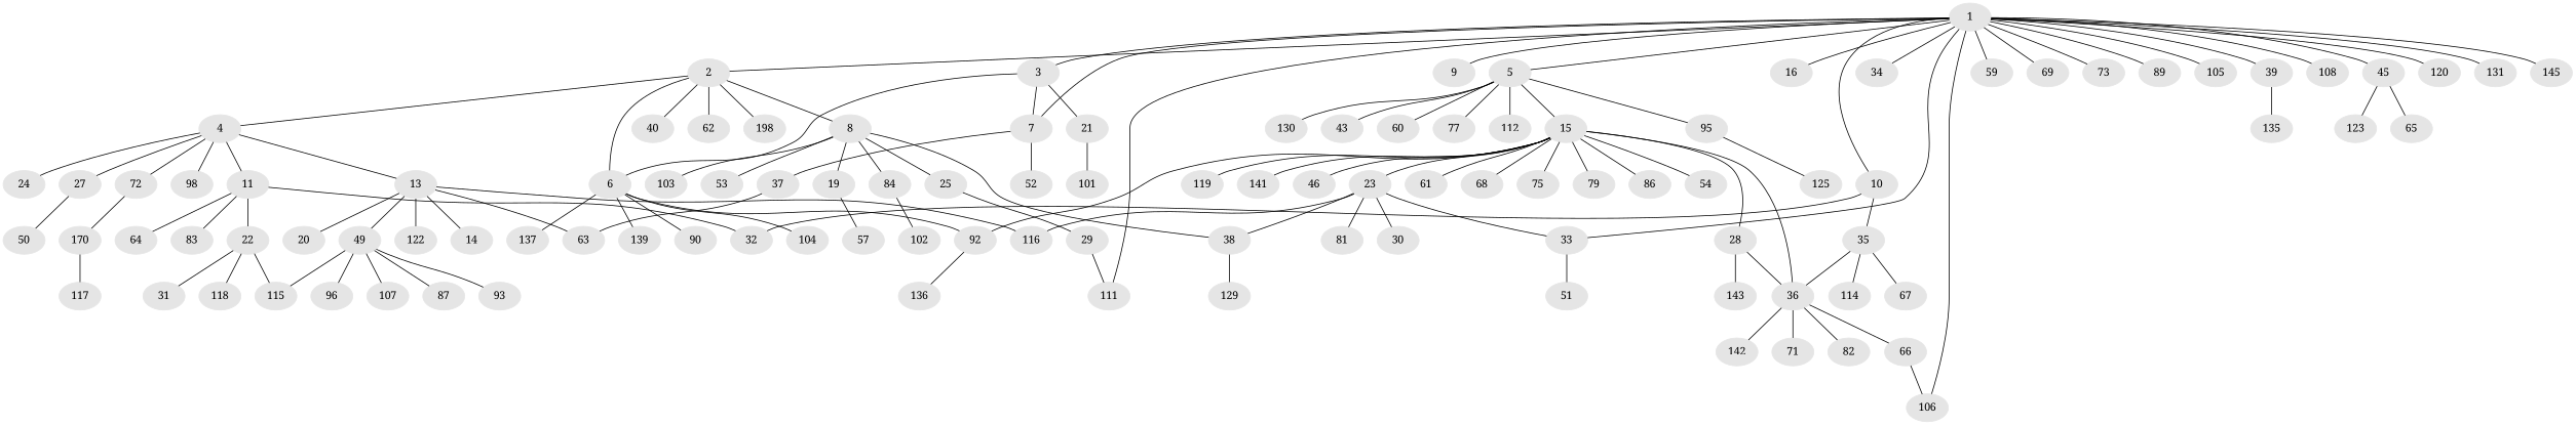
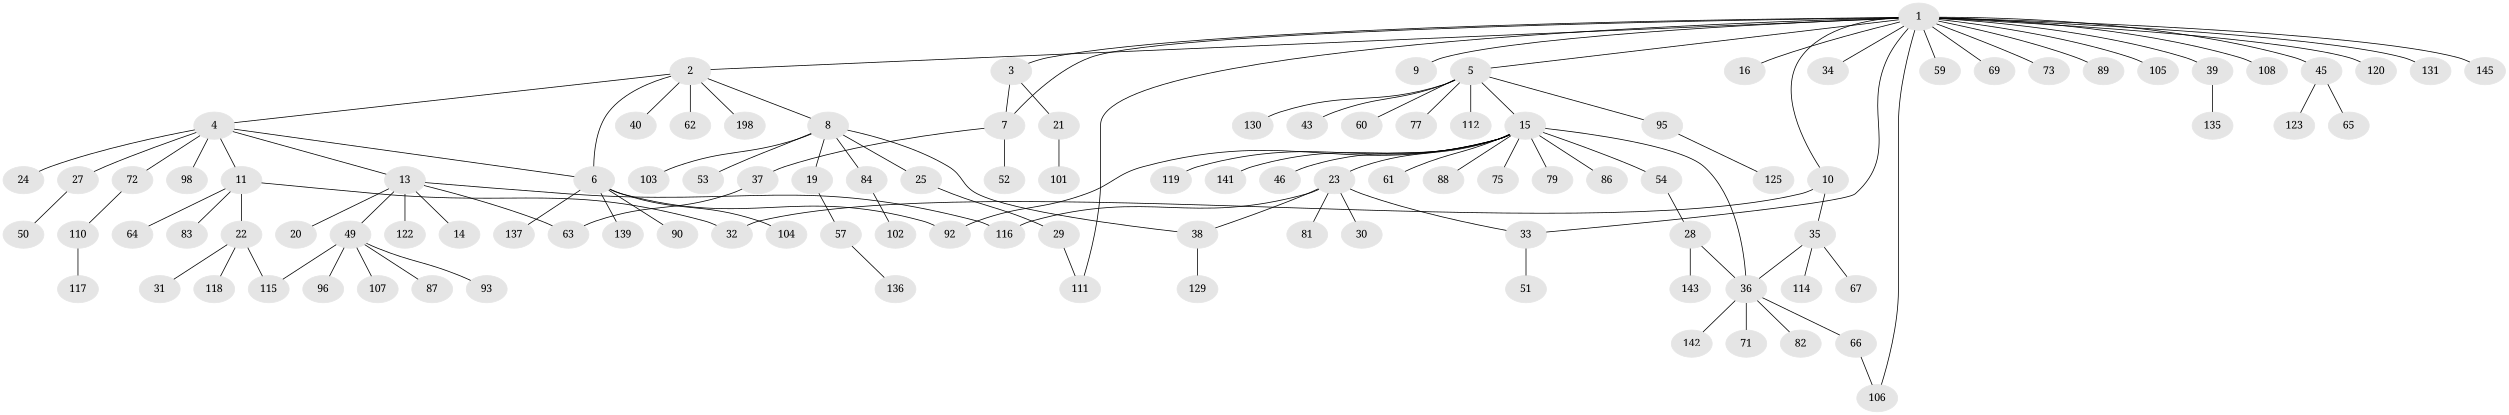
  graph {
    fontname="Noto Serif"
    node [color=gray90 fontname="Noto Serif" style=filled]
    edge [fontname="Noto Serif"]
    1 [super="+12"]
    2 [super="+74"]
    3 [super="+91"]
    5 [super="+48"]
    7 [super="+17"]
    9
    10 [super="+85"]
    16
    33 [super="+70"]
    34 [super="+47"]
    39 [super="+56"]
    45 [super="+97"]
    59
    69
    73
    89
    105 [super="+138"]
    106
    108
    111 [super="+140"]
    120
    131
    145
    4 [super="+42"]
    6 [super="+18"]
    8 [super="+80"]
    40
    62
    n29 [label=198]
    21 [super="+78"]
    11 [super="+109"]
    13 [super="+121"]
    24
    27
    72
    98 [super="+132"]
    15 [super="+88"]
    43
    60
    77
    95
    112
    130
    37
    52
    32
    35
    51
    135
    65
    123
    90
    92 [super="+144"]
    104 [super="+124"]
    137
    139
    19 [super="+55"]
    25 [super="+41"]
    38 [super="+76"]
    53 [super="+94"]
    84
    103
    101
    22 [super="+26"]
    64
    83 [super="+126"]
    14
    20
    49 [super="+134"]
    63
    116 [super="+127"]
    122
    50
-   110 [label=170]
+   110
    23 [super="+100"]
    28
    36 [super="+113"]
    46
    54
    61
-   68
+   68 [label=88]
    75
    79
    86
    119
    141
    125
    136
    57
    29 [super="+44"]
    129
    102
    67
    114
    31
    115
    118
    87
    93
    96
    107
    30 [super="+58"]
    81
    143
    66 [super="+133"]
    71
    82
    142
    117
    1 -- 2
    1 -- 3
    1 -- 5
    1 -- 7
    1 -- 9
    1 -- 10
    1 -- 16
    1 -- 33
    1 -- 34
    1 -- 39
    1 -- 45
    1 -- 59
    1 -- 69
    1 -- 73
    1 -- 89
    1 -- 105
    1 -- 106
    1 -- 108
    1 -- 111
    1 -- 120
    1 -- 131
    1 -- 145
    2 -- 4
    2 -- 6
    2 -- 8
    2 -- 40
    2 -- 62
    2 -- n29
    3 -- 7
    3 -- 21
    5 -- 15
    5 -- 43
    5 -- 60
    5 -- 77
    5 -- 95
    5 -- 112
    5 -- 130
    7 -- 37
    7 -- 52
    10 -- 32
    10 -- 35
    33 -- 51
    39 -- 135
    45 -- 65
    45 -- 123
-   3 -- 6
+   4 -- 6
    4 -- 11
    4 -- 13
    4 -- 24
    4 -- 27
    4 -- 72
    4 -- 98
    6 -- 90
    6 -- 92
    6 -- 104
    6 -- 137
    6 -- 139
    8 -- 19
    8 -- 25
    8 -- 38
    8 -- 53
    8 -- 84
    8 -- 103
    21 -- 101
    11 -- 32
    11 -- 22
    11 -- 64
    11 -- 83
    13 -- 14
    13 -- 20
    13 -- 49
    13 -- 63
    13 -- 116
    13 -- 122
    27 -- 50
    72 -- 110
    15 -- 92
    15 -- 23
-   15 -- 28
+   54 -- 28
    15 -- 36
    15 -- 46
    15 -- 54
    15 -- 61
    15 -- 68
    15 -- 75
    15 -- 79
    15 -- 86
    15 -- 119
    15 -- 141
    95 -- 125
    37 -- 63
    35 -- 36
    35 -- 67
    35 -- 114
-   92 -- 136
+   57 -- 136
    19 -- 57
    25 -- 29
    38 -- 129
    84 -- 102
    22 -- 31
    22 -- 115
    22 -- 118
    49 -- 115
    49 -- 87
    49 -- 93
    49 -- 96
    49 -- 107
    110 -- 117
    23 -- 33
    23 -- 38
    23 -- 116
    23 -- 30
    23 -- 81
    28 -- 36
    28 -- 143
    36 -- 66
    36 -- 71
    36 -- 82
    36 -- 142
    29 -- 111
    66 -- 106
  }
